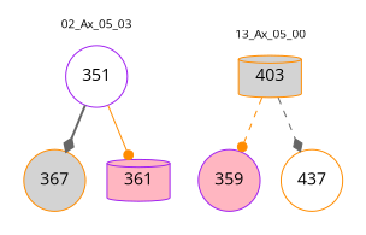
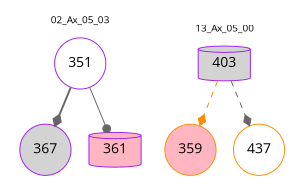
  digraph {
    fontname="Open Sans"
    node [color=purple fillcolor=white fontname="Open Sans" shape=circle style=filled]
    edge [arrowhead=diamond color=gray40 fontname="Open Sans" style=dashed]
    n1 [label=351]
-   n2 [color=darkorange fillcolor=lightgrey label=367]
+   n2 [fillcolor=lightgrey label=367]
    n3 [fillcolor=lightpink label=361 shape=cylinder]
-   n4 [color=darkorange fillcolor=lightgrey label=403 shape=cylinder]
-   n5 [fillcolor=lightpink label=359]
+   n4 [fillcolor=lightgrey label=403 shape=cylinder]
+   n5 [color=darkorange fillcolor=lightpink label=359]
    n6 [color=darkorange label=437]
    subgraph cluster_1 {
      color=white
      fontsize=10
      label="02_Ax_05_03"
      n1
      n2
      n3
    }
    subgraph cluster_2 {
      color=white
      fontsize=10
      label="13_Ax_05_00"
      n4
      n5
      n6
    }
    n1 -> n2 [style=bold]
-   n1 -> n3 [arrowhead=dot color=darkorange style=solid]
-   n4 -> n5 [arrowhead=dot color=darkorange]
+   n1 -> n3 [arrowhead=dot style=solid]
+   n4 -> n5 [color=darkorange]
    n4 -> n6
  }
